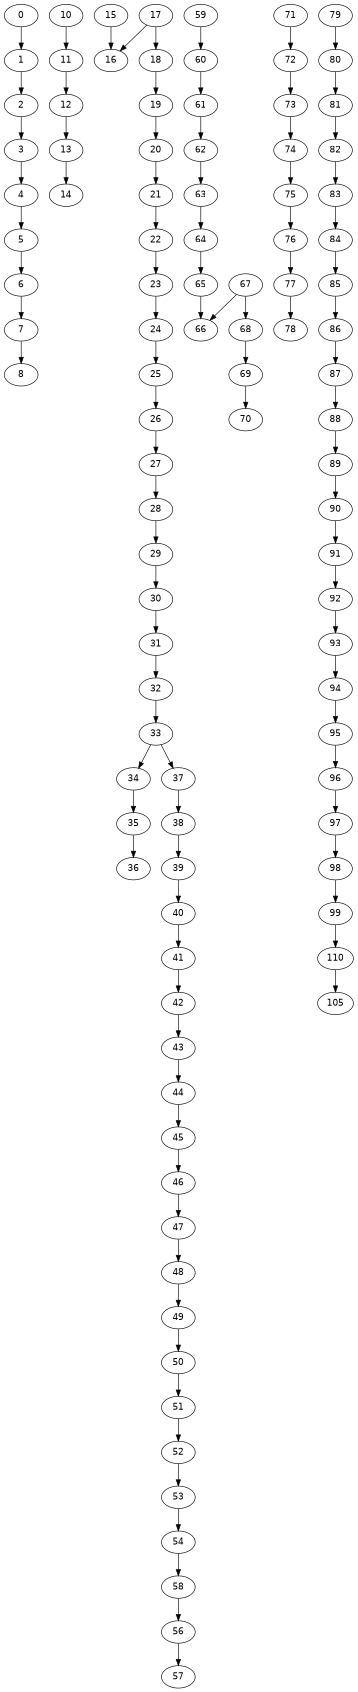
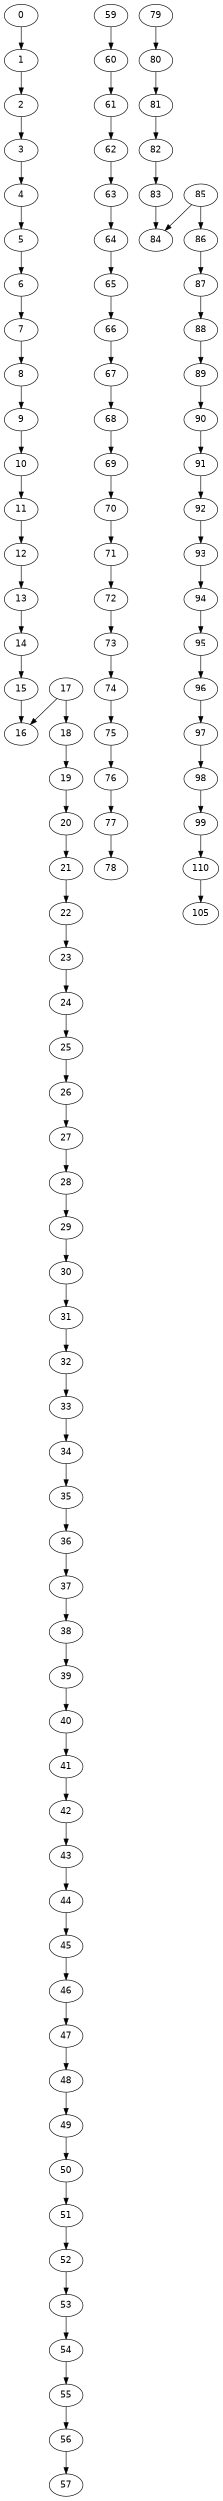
  digraph {
    fontname="DejaVu Sans"
    node [fontname="DejaVu Sans"]
    edge [fontname="DejaVu Sans"]
    0
    1
    2
    3
    4
    5
    6
    7
    8
+   9
    10
    11
    12
    13
    14
    15
    16
    17
    18
    19
    20
    21
    22
    23
    24
    25
    26
    27
    28
    29
    30
    31
    32
    33
    34
    35
    36
    37
    38
    39
    40
    41
    42
    43
    44
    45
    46
    47
    48
    49
    50
    51
    52
    53
    54
-   55 [label=58]
+   55
    56
    57
    59
    60
    61
    62
    63
    64
    65
    66
    67
    68
    69
    70
    71
    72
    73
    74
    75
    76
    77
    78
    79
    80
    81
    82
    83
    84
    85
    86
    87
    88
    89
    90
    91
    92
    93
    94
    95
    96
    97
    98
    99
    n100 [label=110]
    n101 [label=105]
    0 -> 1
    1 -> 2
    2 -> 3
    3 -> 4
    4 -> 5
    5 -> 6
    6 -> 7
    7 -> 8
+   8 -> 9
+   9 -> 10
    10 -> 11
    11 -> 12
    12 -> 13
    13 -> 14
+   14 -> 15
    15 -> 16
    17 -> 16
    17 -> 18
    18 -> 19
    19 -> 20
    20 -> 21
    21 -> 22
    22 -> 23
    23 -> 24
    24 -> 25
    25 -> 26
    26 -> 27
    27 -> 28
    28 -> 29
    29 -> 30
    30 -> 31
    31 -> 32
    32 -> 33
    33 -> 34
    34 -> 35
    35 -> 36
-   33 -> 37
+   36 -> 37
    37 -> 38
    38 -> 39
    39 -> 40
    40 -> 41
    41 -> 42
    42 -> 43
    43 -> 44
    44 -> 45
    45 -> 46
    46 -> 47
    47 -> 48
    48 -> 49
    49 -> 50
    50 -> 51
    51 -> 52
    52 -> 53
    53 -> 54
    54 -> 55
    55 -> 56
    56 -> 57
    59 -> 60
    60 -> 61
    61 -> 62
    62 -> 63
    63 -> 64
    64 -> 65
    65 -> 66
-   67 -> 66
+   66 -> 67
    67 -> 68
    68 -> 69
    69 -> 70
+   70 -> 71
    71 -> 72
    72 -> 73
    73 -> 74
    74 -> 75
    75 -> 76
    76 -> 77
    77 -> 78
    79 -> 80
    80 -> 81
    81 -> 82
    82 -> 83
    83 -> 84
-   84 -> 85
+   85 -> 84
    85 -> 86
    86 -> 87
    87 -> 88
    88 -> 89
    89 -> 90
    90 -> 91
    91 -> 92
    92 -> 93
    93 -> 94
    94 -> 95
    95 -> 96
    96 -> 97
    97 -> 98
    98 -> 99
    99 -> n100
    n100 -> n101
  }
